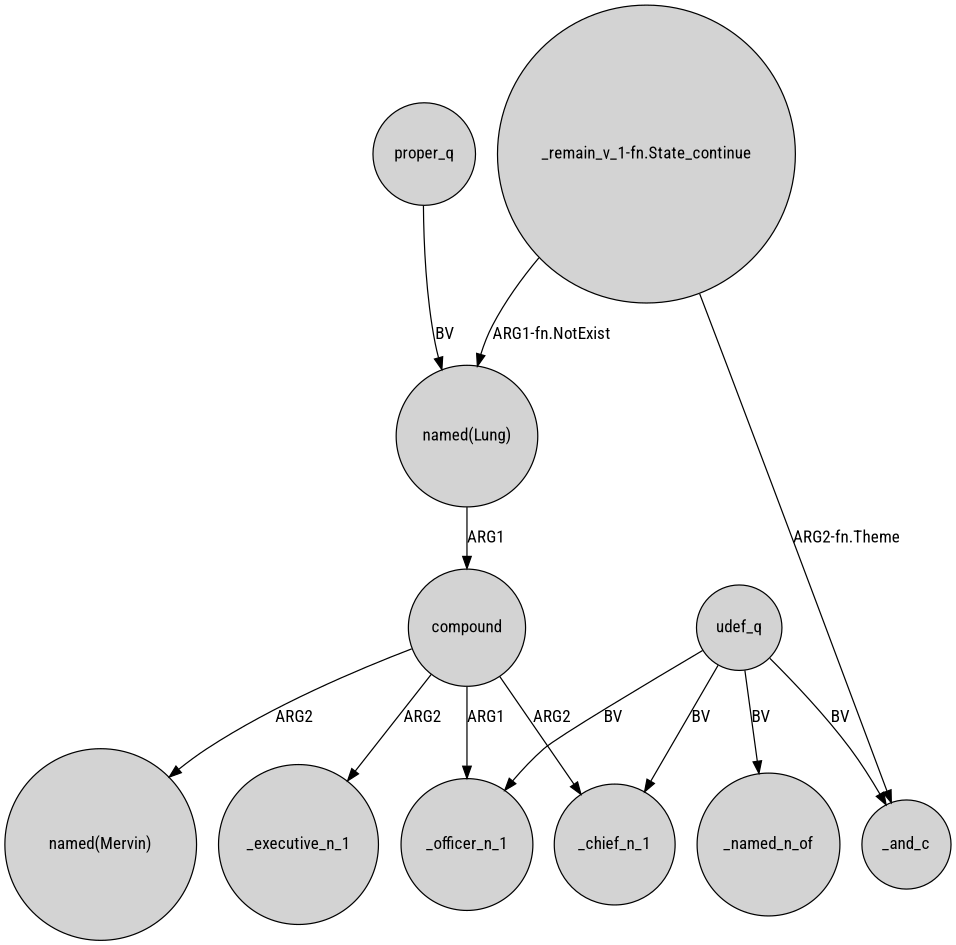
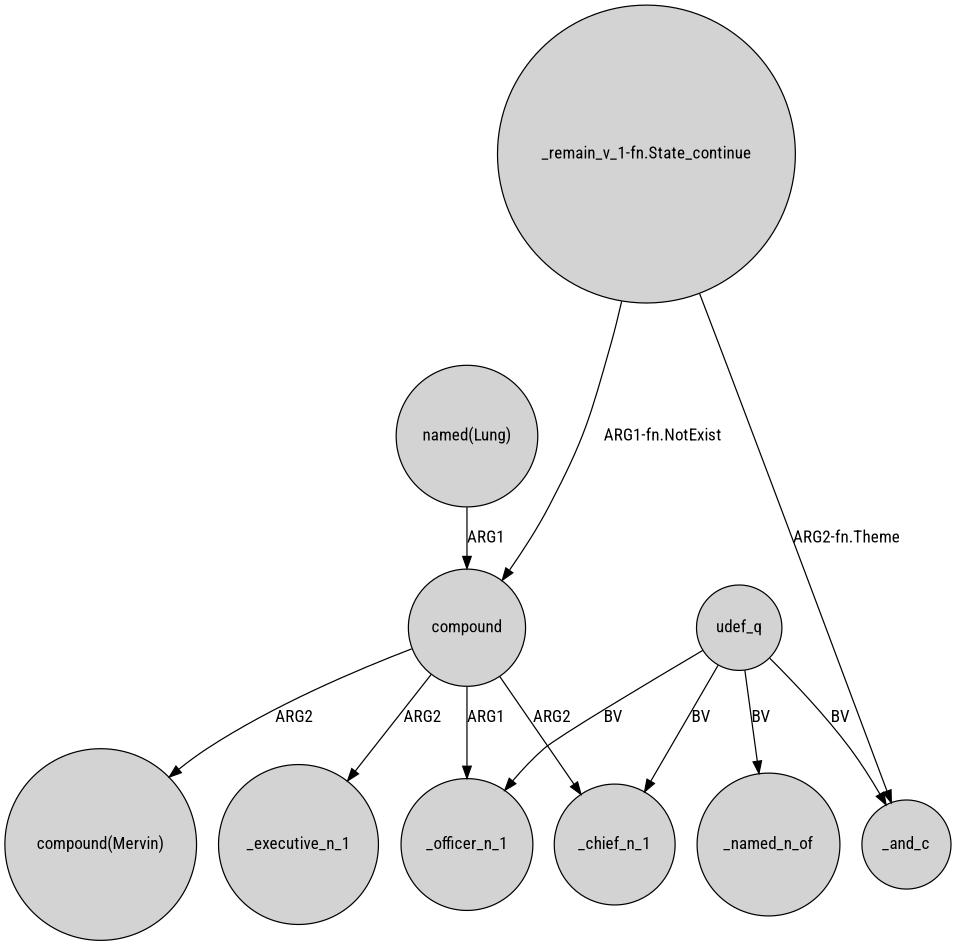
  digraph {
    fontname="Roboto Condensed"
    node [fontname="Roboto Condensed" shape=circle style=filled]
    edge [fontname="Roboto Condensed"]
-   proper_q
    "named(Lung)"
    compound
-   "named(Mervin)"
+   "named(Mervin)" [label="compound(Mervin)"]
    _chief_n_1
    _executive_n_1
    _officer_n_1
    udef_q
    _and_c
    n10 [label=_named_n_of]
    "_remain_v_1-fn.State_continue"
-   proper_q -> "named(Lung)" [label=BV]
    "named(Lung)" -> compound [label=ARG1]
    compound -> "named(Mervin)" [label=ARG2]
    compound -> _chief_n_1 [label=ARG2]
    compound -> _executive_n_1 [label=ARG2]
    compound -> _officer_n_1 [label=ARG1]
    udef_q -> _chief_n_1 [label=BV]
    udef_q -> _officer_n_1 [label=BV]
    udef_q -> _and_c [label=BV]
    udef_q -> n10 [label=BV]
-   "_remain_v_1-fn.State_continue" -> "named(Lung)" [label="ARG1-fn.NotExist"]
+   "_remain_v_1-fn.State_continue" -> compound [label="ARG1-fn.NotExist"]
    "_remain_v_1-fn.State_continue" -> _and_c [label="ARG2-fn.Theme"]
  }
